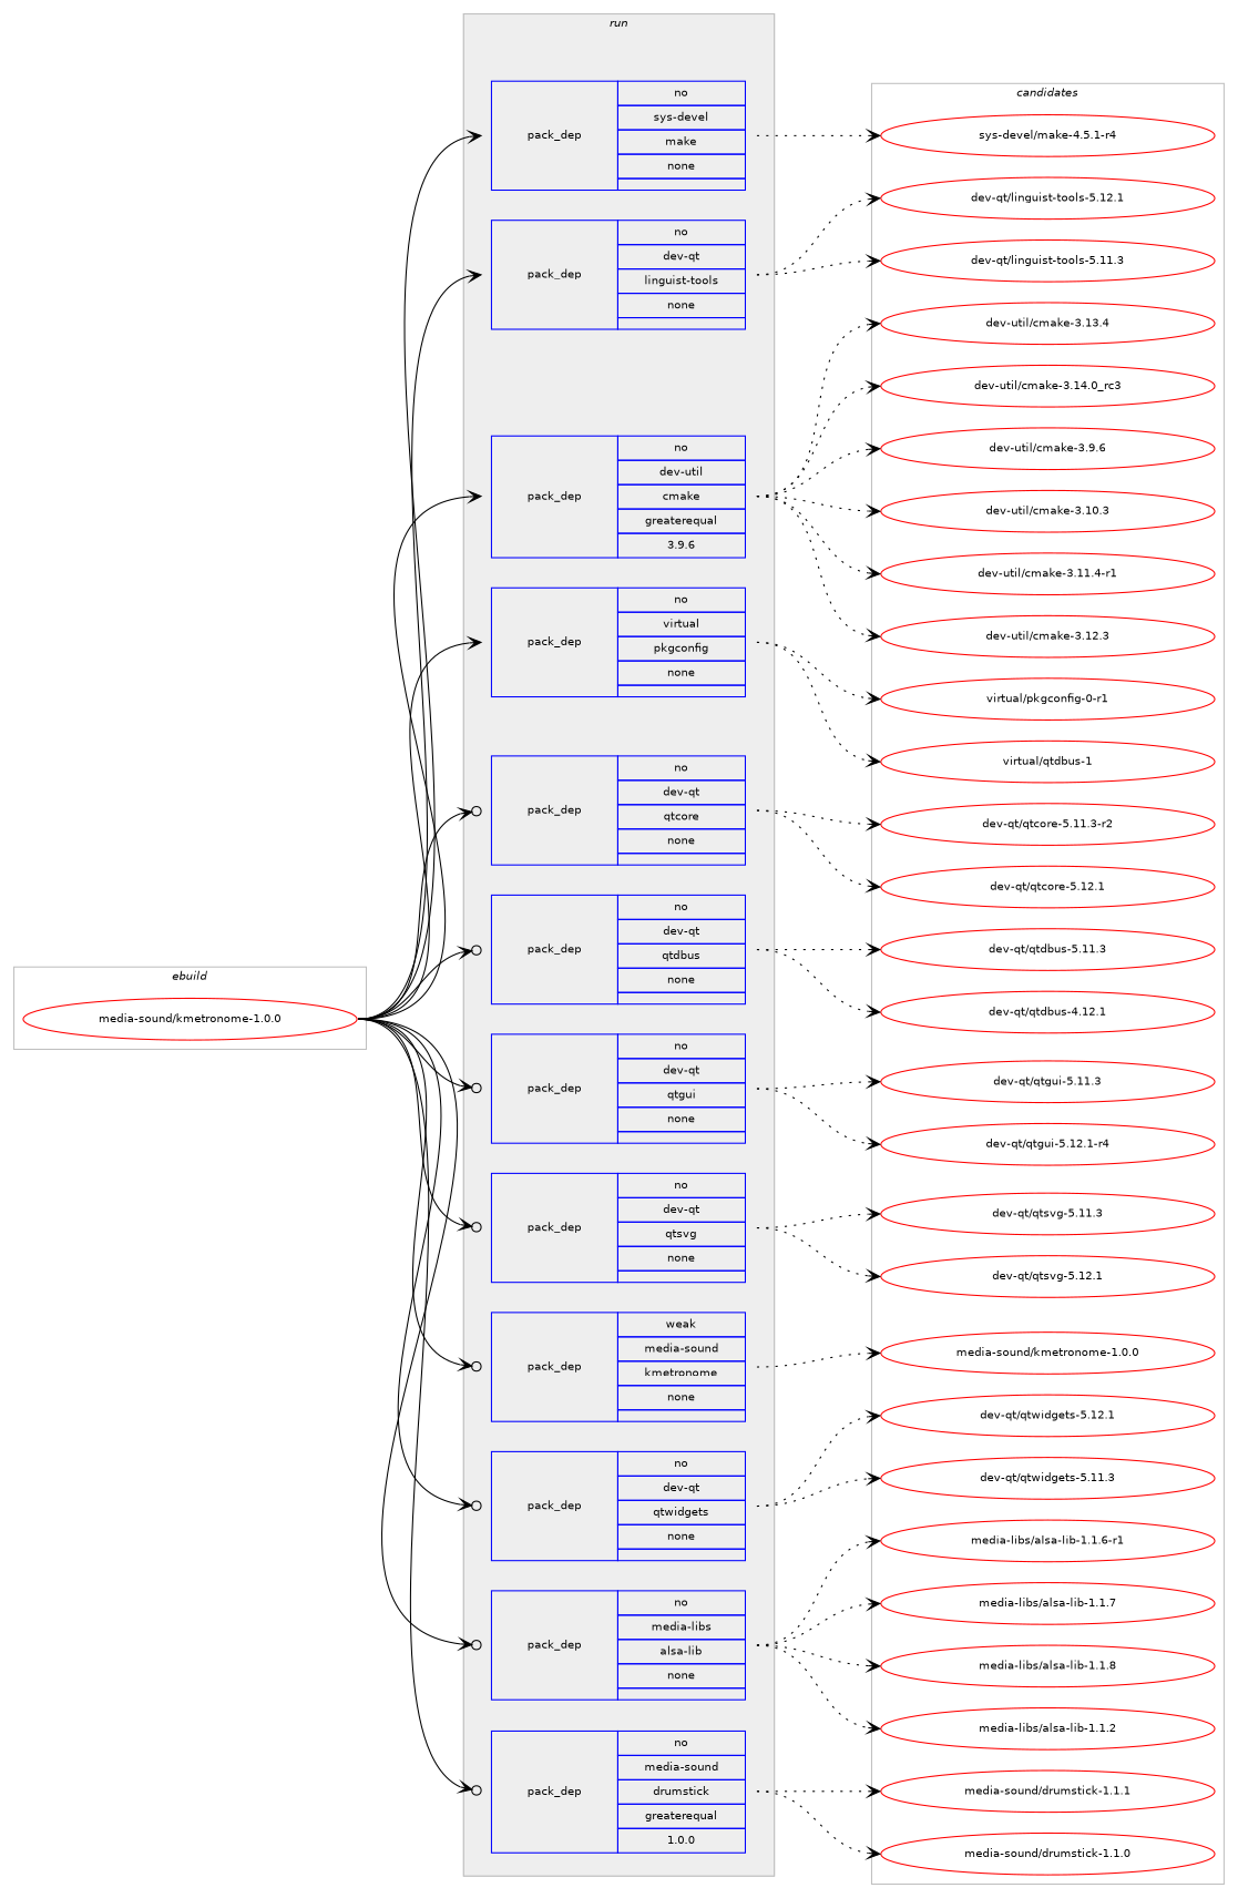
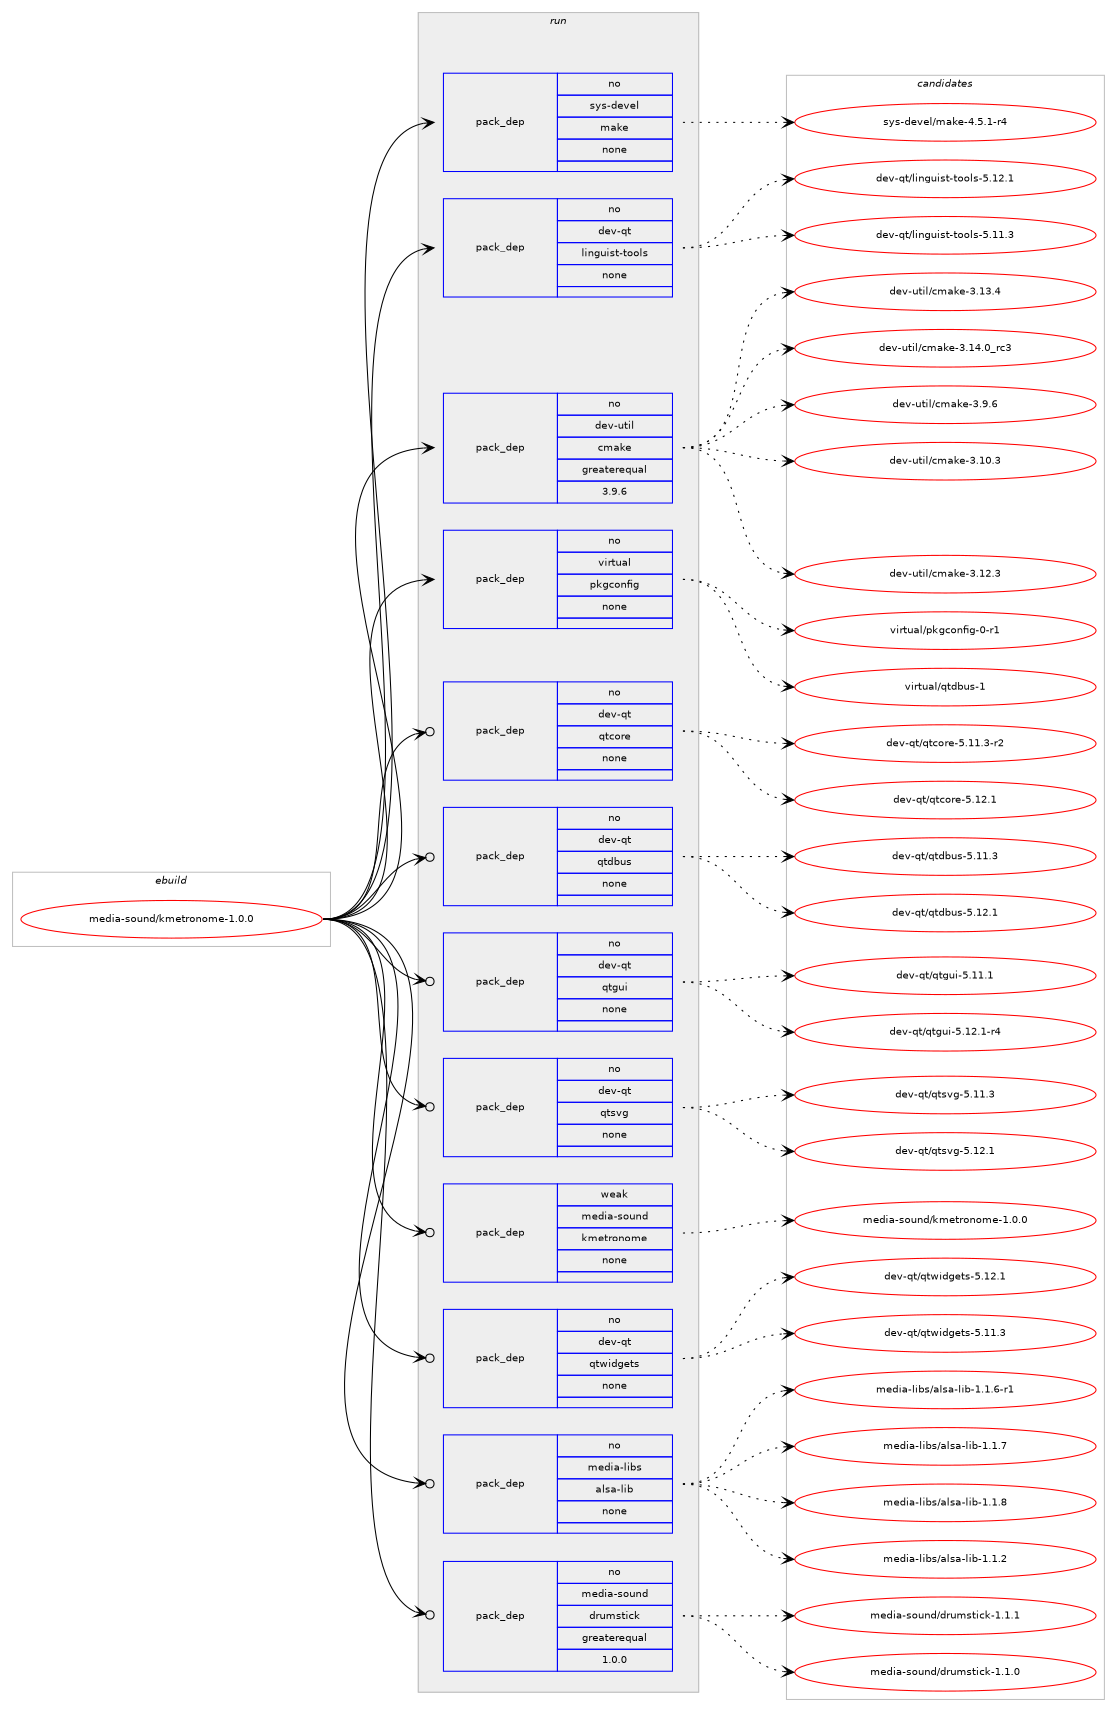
  digraph {
    compound=true
    concentrate=true
    fontname=Helvetica
    fontsize=10
    newrank=true
    rankdir=LR
    ranksep=1.5
    node [color=red fontname=Helvetica fontsize=10]
    edge [arrowhead=vee headport=w style=dotted tailport=e weight=100]
    n1 [label="media-sound/kmetronome-1.0.0" width=4]
    n2 [color=blue label=<<TABLE BORDER="0" CELLBORDER="1" CELLSPACING="0" CELLPADDING="4" WIDTH="220"><TR><TD ROWSPAN="6" CELLPADDING="30">pack_dep</TD></TR><TR><TD WIDTH="110">no</TD></TR><TR><TD>sys-devel</TD></TR><TR><TD>make</TD></TR><TR><TD>none</TD></TR><TR><TD></TD></TR></TABLE>> shape=none]
    n3 [color=blue label=<<TABLE BORDER="0" CELLBORDER="1" CELLSPACING="0" CELLPADDING="4" WIDTH="220"><TR><TD ROWSPAN="6" CELLPADDING="30">pack_dep</TD></TR><TR><TD WIDTH="110">no</TD></TR><TR><TD>dev-qt</TD></TR><TR><TD>linguist-tools</TD></TR><TR><TD>none</TD></TR><TR><TD></TD></TR></TABLE>> shape=none]
    n4 [color=blue label=<<TABLE BORDER="0" CELLBORDER="1" CELLSPACING="0" CELLPADDING="4" WIDTH="220"><TR><TD ROWSPAN="6" CELLPADDING="30">pack_dep</TD></TR><TR><TD WIDTH="110">no</TD></TR><TR><TD>dev-util</TD></TR><TR><TD>cmake</TD></TR><TR><TD>greaterequal</TD></TR><TR><TD>3.9.6</TD></TR></TABLE>> shape=none]
    n5 [color=blue label=<<TABLE BORDER="0" CELLBORDER="1" CELLSPACING="0" CELLPADDING="4" WIDTH="220"><TR><TD ROWSPAN="6" CELLPADDING="30">pack_dep</TD></TR><TR><TD WIDTH="110">no</TD></TR><TR><TD>virtual</TD></TR><TR><TD>pkgconfig</TD></TR><TR><TD>none</TD></TR><TR><TD></TD></TR></TABLE>> shape=none]
    n6 [color=blue label=<<TABLE BORDER="0" CELLBORDER="1" CELLSPACING="0" CELLPADDING="4" WIDTH="220"><TR><TD ROWSPAN="6" CELLPADDING="30">pack_dep</TD></TR><TR><TD WIDTH="110">no</TD></TR><TR><TD>dev-qt</TD></TR><TR><TD>qtcore</TD></TR><TR><TD>none</TD></TR><TR><TD></TD></TR></TABLE>> shape=none]
    n7 [color=blue label=<<TABLE BORDER="0" CELLBORDER="1" CELLSPACING="0" CELLPADDING="4" WIDTH="220"><TR><TD ROWSPAN="6" CELLPADDING="30">pack_dep</TD></TR><TR><TD WIDTH="110">no</TD></TR><TR><TD>dev-qt</TD></TR><TR><TD>qtdbus</TD></TR><TR><TD>none</TD></TR><TR><TD></TD></TR></TABLE>> shape=none]
    n8 [color=blue label=<<TABLE BORDER="0" CELLBORDER="1" CELLSPACING="0" CELLPADDING="4" WIDTH="220"><TR><TD ROWSPAN="6" CELLPADDING="30">pack_dep</TD></TR><TR><TD WIDTH="110">no</TD></TR><TR><TD>dev-qt</TD></TR><TR><TD>qtgui</TD></TR><TR><TD>none</TD></TR><TR><TD></TD></TR></TABLE>> shape=none]
    n9 [color=blue label=<<TABLE BORDER="0" CELLBORDER="1" CELLSPACING="0" CELLPADDING="4" WIDTH="220"><TR><TD ROWSPAN="6" CELLPADDING="30">pack_dep</TD></TR><TR><TD WIDTH="110">no</TD></TR><TR><TD>dev-qt</TD></TR><TR><TD>qtsvg</TD></TR><TR><TD>none</TD></TR><TR><TD></TD></TR></TABLE>> shape=none]
    n10 [color=blue label=<<TABLE BORDER="0" CELLBORDER="1" CELLSPACING="0" CELLPADDING="4" WIDTH="220"><TR><TD ROWSPAN="6" CELLPADDING="30">pack_dep</TD></TR><TR><TD WIDTH="110">weak</TD></TR><TR><TD>media-sound</TD></TR><TR><TD>kmetronome</TD></TR><TR><TD>none</TD></TR><TR><TD></TD></TR></TABLE>> shape=none]
    n11 [color=blue label=<<TABLE BORDER="0" CELLBORDER="1" CELLSPACING="0" CELLPADDING="4" WIDTH="220"><TR><TD ROWSPAN="6" CELLPADDING="30">pack_dep</TD></TR><TR><TD WIDTH="110">no</TD></TR><TR><TD>dev-qt</TD></TR><TR><TD>qtwidgets</TD></TR><TR><TD>none</TD></TR><TR><TD></TD></TR></TABLE>> shape=none]
    n12 [color=blue label=<<TABLE BORDER="0" CELLBORDER="1" CELLSPACING="0" CELLPADDING="4" WIDTH="220"><TR><TD ROWSPAN="6" CELLPADDING="30">pack_dep</TD></TR><TR><TD WIDTH="110">no</TD></TR><TR><TD>media-libs</TD></TR><TR><TD>alsa-lib</TD></TR><TR><TD>none</TD></TR><TR><TD></TD></TR></TABLE>> shape=none]
    n13 [color=blue label=<<TABLE BORDER="0" CELLBORDER="1" CELLSPACING="0" CELLPADDING="4" WIDTH="220"><TR><TD ROWSPAN="6" CELLPADDING="30">pack_dep</TD></TR><TR><TD WIDTH="110">no</TD></TR><TR><TD>media-sound</TD></TR><TR><TD>drumstick</TD></TR><TR><TD>greaterequal</TD></TR><TR><TD>1.0.0</TD></TR></TABLE>> shape=none]
    n14 [label="dev-qt/linguist-tools-5.11.3" width=4]
    n15 [label="dev-qt/linguist-tools-5.12.1" width=4]
    n16 [label="dev-util/cmake-3.10.3" width=4]
-   n17 [label="dev-util/cmake-3.11.4-r1" width=4]
    n18 [label="dev-util/cmake-3.12.3" width=4]
    n19 [label="dev-util/cmake-3.13.4" width=4]
    n20 [label="dev-util/cmake-3.14.0_rc3" width=4]
    n21 [label="dev-util/cmake-3.9.6" width=4]
    n22 [label="sys-devel/make-4.5.1-r4" width=4]
    n23 [label="virtual/pkgconfig-0-r1" width=4]
    n24 [label="virtual/qtdbus-1" width=4]
    n25 [label="dev-qt/qtcore-5.11.3-r2" width=4]
    n26 [label="dev-qt/qtcore-5.12.1" width=4]
    n27 [label="dev-qt/qtdbus-5.11.3" width=4]
-   n28 [label="dev-qt/qtdbus-4.12.1" width=4]
-   n29 [label="dev-qt/qtgui-5.11.3" width=4]
+   n28 [label="dev-qt/qtdbus-5.12.1" width=4]
+   n29 [label="dev-qt/qtgui-5.11.1" width=4]
    n30 [label="dev-qt/qtgui-5.12.1-r4" width=4]
    n31 [label="dev-qt/qtsvg-5.11.3" width=4]
    n32 [label="dev-qt/qtsvg-5.12.1" width=4]
    n33 [label="dev-qt/qtwidgets-5.11.3" width=4]
    n34 [label="dev-qt/qtwidgets-5.12.1" width=4]
    n35 [label="media-libs/alsa-lib-1.1.2" width=4]
    n36 [label="media-libs/alsa-lib-1.1.6-r1" width=4]
    n37 [label="media-libs/alsa-lib-1.1.7" width=4]
    n38 [label="media-libs/alsa-lib-1.1.8" width=4]
    n39 [label="media-sound/drumstick-1.1.0" width=4]
    n40 [label="media-sound/drumstick-1.1.1" width=4]
    n41 [label="media-sound/kmetronome-1.0.0" width=4]
    subgraph cluster_1 {
      color=gray
      label=<<i>ebuild</i>>
      rank=same
      n1
    }
    subgraph cluster_2 {
      color=gray
      label=<<i>dependencies</i>>
      subgraph cluster_3 {
        color=gray
        fillcolor="#eeeeee"
        label=<<i>compile</i>>
        style=filled
        subgraph sub_4 {
          color=gray
          fillcolor="#eeeeee"
          label=<<i>compile</i>>
          style=filled
          n2
        }
        subgraph sub_5 {
          color=gray
          fillcolor="#eeeeee"
          label=<<i>compile</i>>
          style=filled
          n3
        }
        subgraph sub_6 {
          color=gray
          fillcolor="#eeeeee"
          label=<<i>compile</i>>
          style=filled
          n4
        }
        subgraph sub_7 {
          color=gray
          fillcolor="#eeeeee"
          label=<<i>compile</i>>
          style=filled
          n5
        }
      }
      subgraph cluster_8 {
        color=gray
        fillcolor="#eeeeee"
        label=<<i>compile and run</i>>
        style=filled
        subgraph sub_9 {
          color=gray
          fillcolor="#eeeeee"
          label=<<i>compile and run</i>>
          style=filled
          n6
        }
        subgraph sub_10 {
          color=gray
          fillcolor="#eeeeee"
          label=<<i>compile and run</i>>
          style=filled
          n7
        }
        subgraph sub_11 {
          color=gray
          fillcolor="#eeeeee"
          label=<<i>compile and run</i>>
          style=filled
          n8
        }
        subgraph sub_12 {
          color=gray
          fillcolor="#eeeeee"
          label=<<i>compile and run</i>>
          style=filled
          n9
        }
        subgraph sub_13 {
          color=gray
          fillcolor="#eeeeee"
          label=<<i>compile and run</i>>
          style=filled
          n10
        }
        subgraph sub_14 {
          color=gray
          fillcolor="#eeeeee"
          label=<<i>compile and run</i>>
          style=filled
          n11
        }
        subgraph sub_15 {
          color=gray
          fillcolor="#eeeeee"
          label=<<i>compile and run</i>>
          style=filled
          n12
        }
        subgraph sub_16 {
          color=gray
          fillcolor="#eeeeee"
          label=<<i>compile and run</i>>
          style=filled
          n13
        }
      }
      subgraph cluster_17 {
        color=gray
        fillcolor="#eeeeee"
        label=<<i>run</i>>
        style=filled
      }
    }
    subgraph cluster_18 {
      color=gray
      label=<<i>candidates</i>>
      rank=same
      subgraph sub_19 {
        color=black
        label=<<i>candidates</i>>
        nodesep=1
        rank=same
        n14
        n15
      }
      subgraph sub_20 {
        color=black
        label=<<i>candidates</i>>
        nodesep=1
        rank=same
        n16
-       n17
        n18
        n19
        n20
        n21
      }
      subgraph sub_21 {
        color=black
        label=<<i>candidates</i>>
        nodesep=1
        rank=same
        n22
      }
      subgraph sub_22 {
        color=black
        label=<<i>candidates</i>>
        nodesep=1
        rank=same
        n23
        n24
      }
      subgraph sub_23 {
        color=black
        label=<<i>candidates</i>>
        nodesep=1
        rank=same
        n25
        n26
      }
      subgraph sub_24 {
        color=black
        label=<<i>candidates</i>>
        nodesep=1
        rank=same
        n27
        n28
      }
      subgraph sub_25 {
        color=black
        label=<<i>candidates</i>>
        nodesep=1
        rank=same
        n29
        n30
      }
      subgraph sub_26 {
        color=black
        label=<<i>candidates</i>>
        nodesep=1
        rank=same
        n31
        n32
      }
      subgraph sub_27 {
        color=black
        label=<<i>candidates</i>>
        nodesep=1
        rank=same
        n33
        n34
      }
      subgraph sub_28 {
        color=black
        label=<<i>candidates</i>>
        nodesep=1
        rank=same
        n35
        n36
        n37
        n38
      }
      subgraph sub_29 {
        color=black
        label=<<i>candidates</i>>
        nodesep=1
        rank=same
        n39
        n40
      }
      subgraph sub_30 {
        color=black
        label=<<i>candidates</i>>
        nodesep=1
        rank=same
        n41
      }
    }
    n1 -> n2 [style=solid weight=20]
    n1 -> n3 [style=solid weight=20]
    n1 -> n4 [style=solid weight=20]
    n1 -> n5 [style=solid weight=20]
    n1 -> n6 [arrowhead=odotvee style=solid weight=20]
    n1 -> n7 [arrowhead=odotvee style=solid weight=20]
    n1 -> n8 [arrowhead=odotvee style=solid weight=20]
    n1 -> n9 [arrowhead=odotvee style=solid weight=20]
    n1 -> n10 [arrowhead=odotvee style=solid weight=20]
    n1 -> n11 [arrowhead=odotvee style=solid weight=20]
    n1 -> n12 [arrowhead=odotvee style=solid weight=20]
    n1 -> n13 [arrowhead=odotvee style=solid weight=20]
    n2 -> n22
    n3 -> n14
    n3 -> n15
    n4 -> n16
-   n4 -> n17
    n4 -> n18
    n4 -> n19
    n4 -> n20
    n4 -> n21
    n5 -> n23
    n5 -> n24
    n6 -> n25
    n6 -> n26
    n7 -> n27
    n7 -> n28
    n8 -> n29
    n8 -> n30
    n9 -> n31
    n9 -> n32
    n10 -> n41
    n11 -> n33
    n11 -> n34
    n12 -> n35
    n12 -> n36
    n12 -> n37
    n12 -> n38
    n13 -> n39
    n13 -> n40
  }
